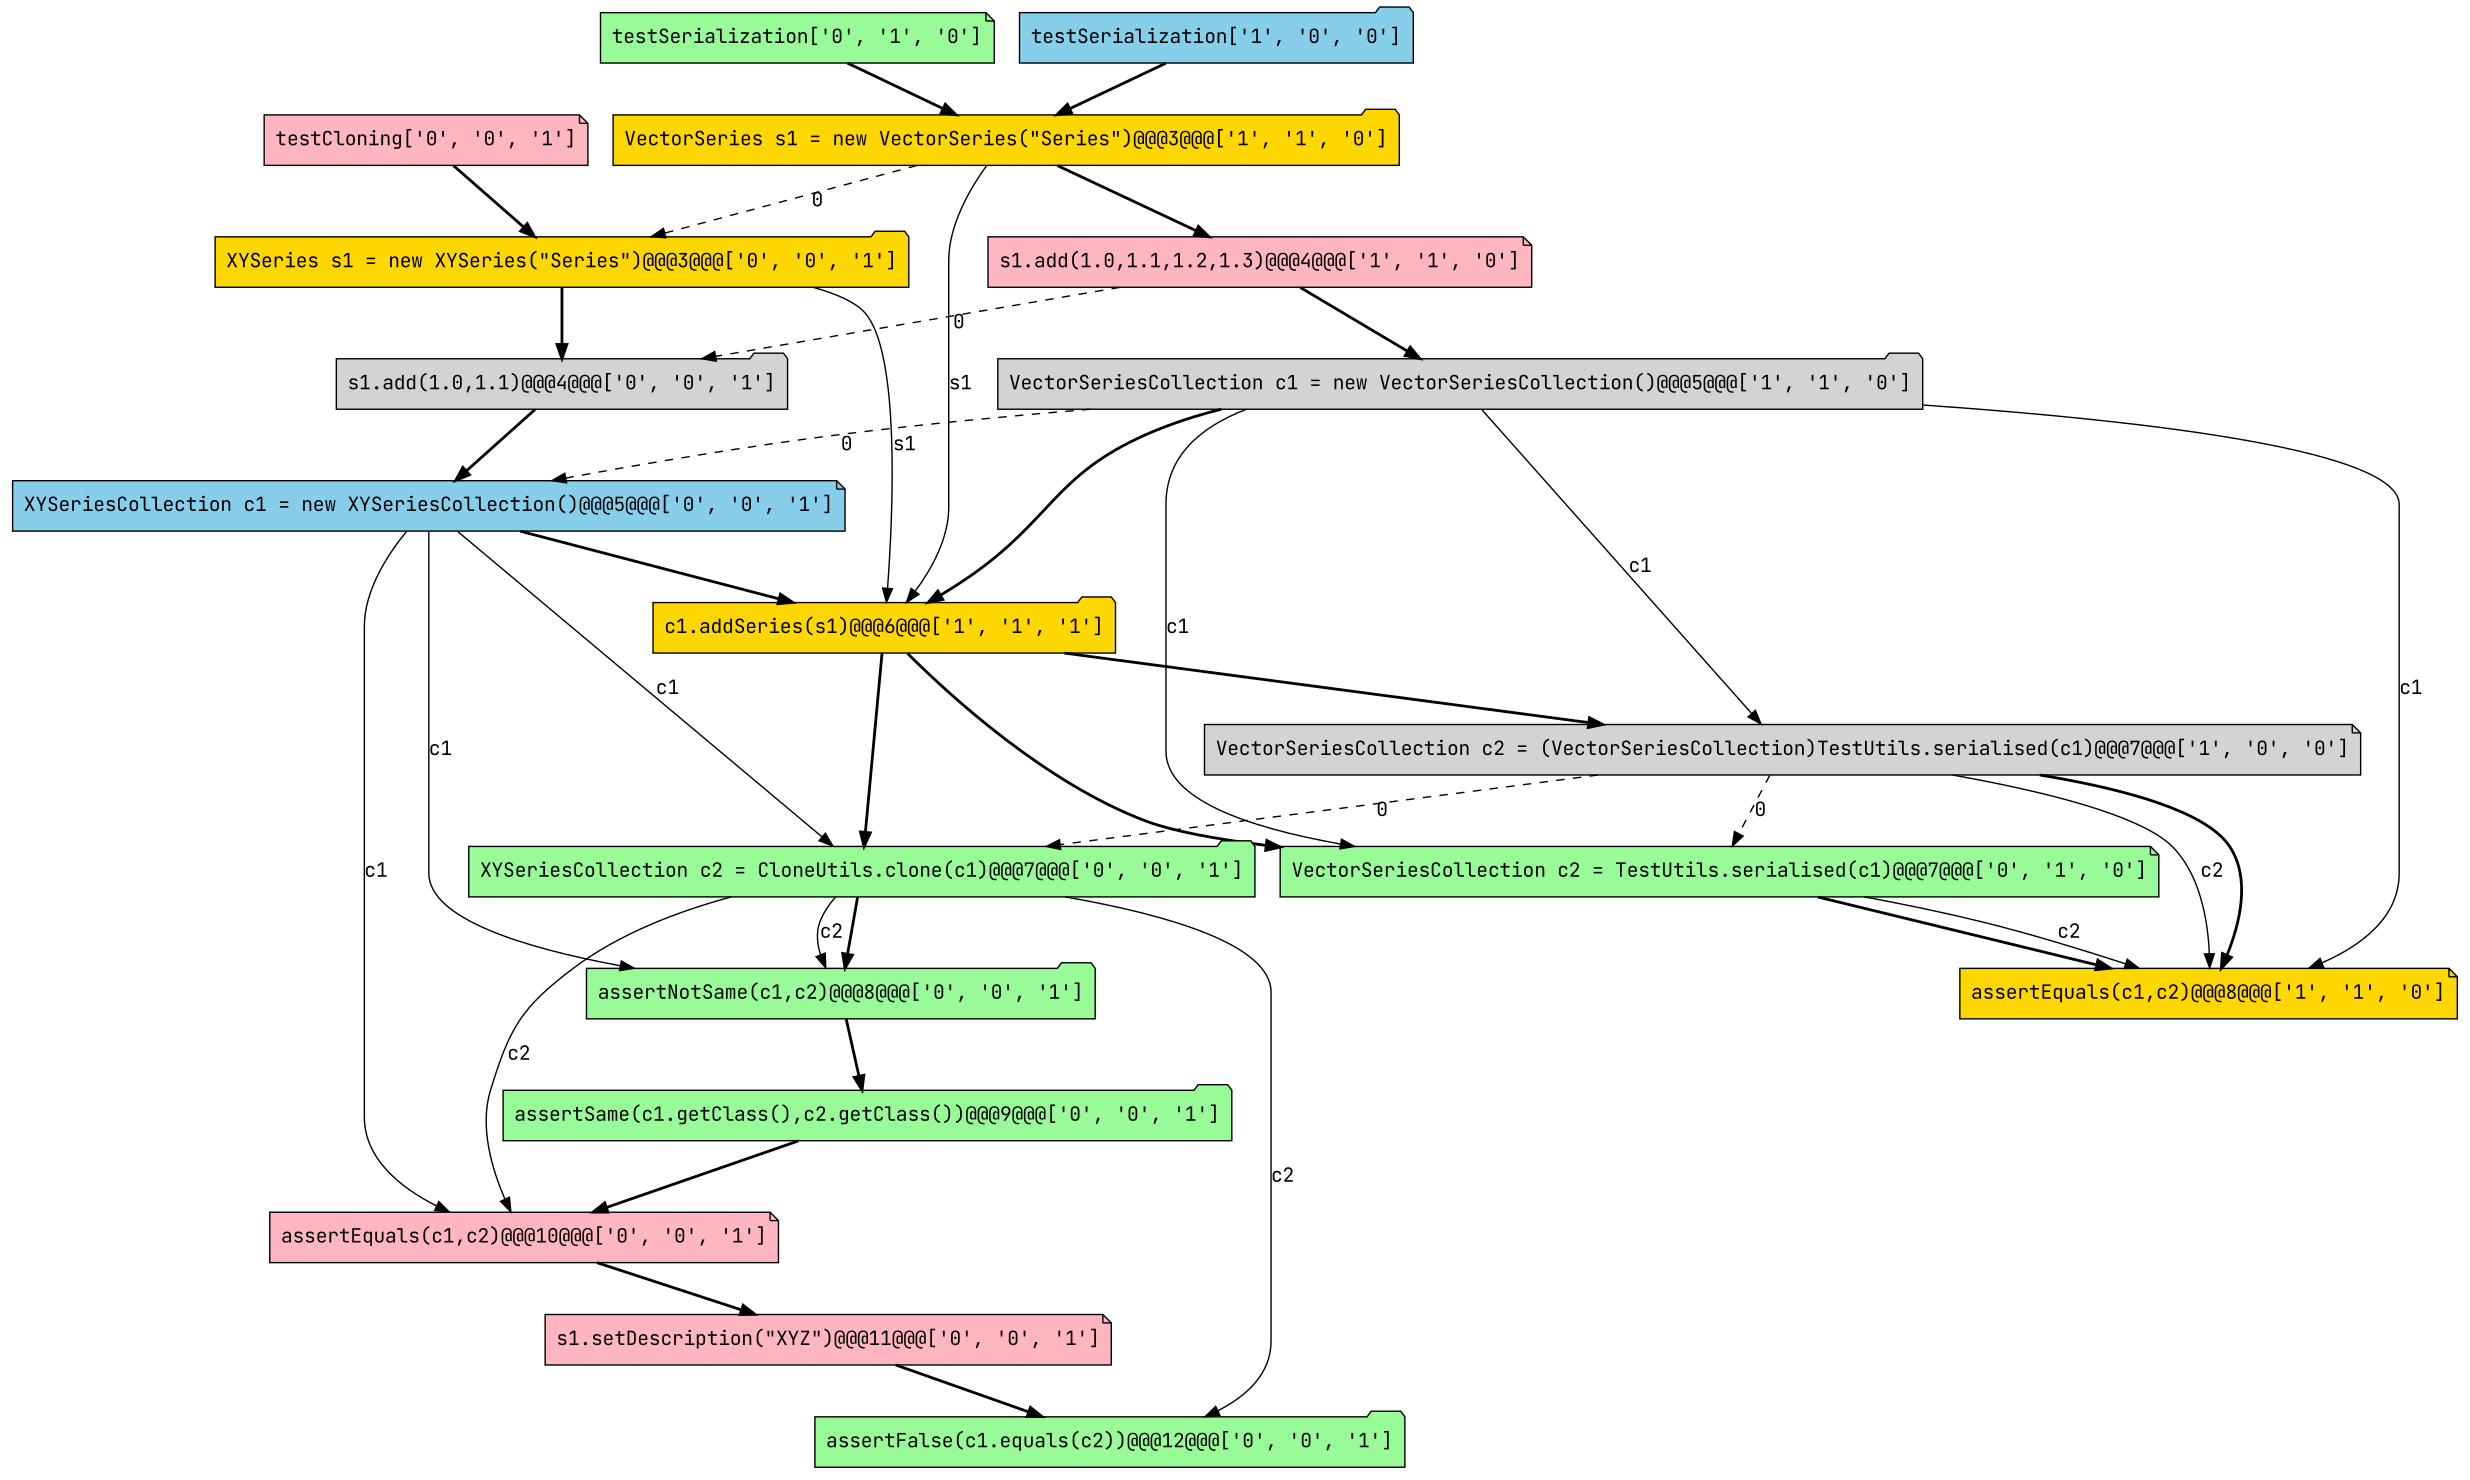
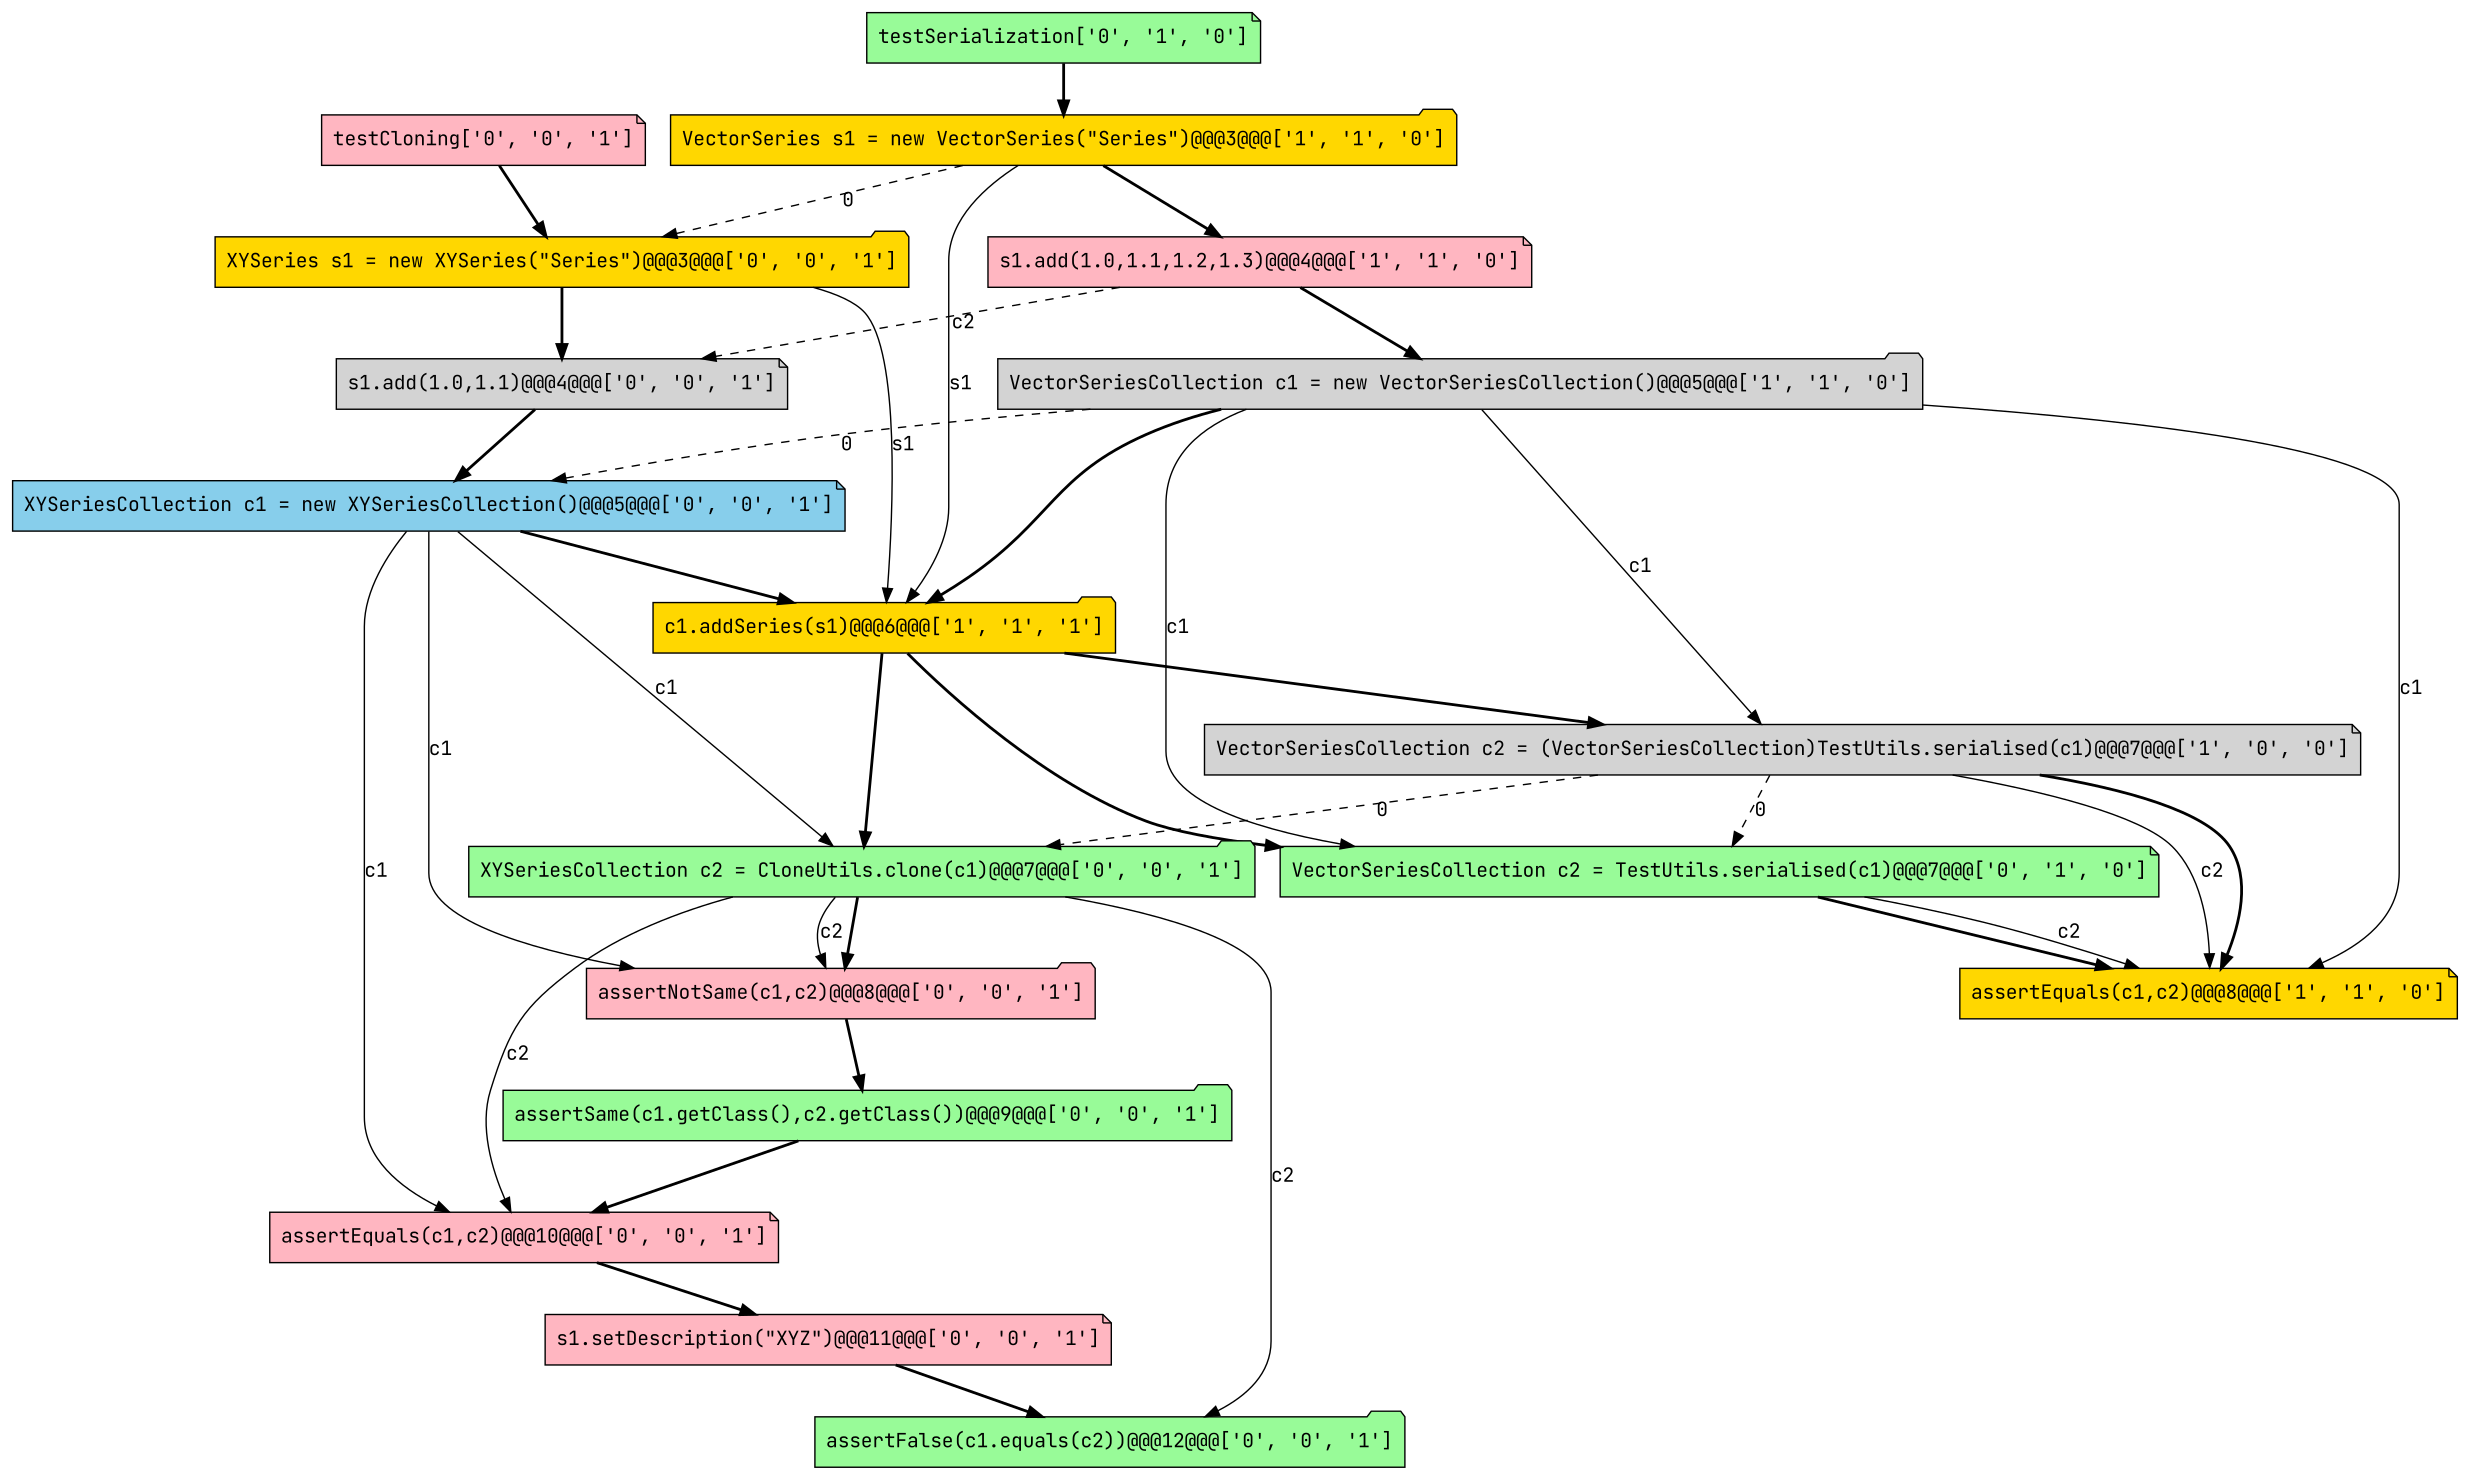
  digraph {
    fontname="JetBrains Mono"
    node [fillcolor=palegreen fontname="JetBrains Mono" shape=note style=filled]
    edge [fontname="JetBrains Mono" style=bold]
-   n1 [label="assertNotSame(c1,c2)@@@8@@@['0', '0', '1']" shape=folder]
+   n1 [fillcolor=lightpink label="assertNotSame(c1,c2)@@@8@@@['0', '0', '1']" shape=folder]
    n2 [label="assertSame(c1.getClass(),c2.getClass())@@@9@@@['0', '0', '1']" shape=folder]
    n3 [fillcolor=lightpink label="assertEquals(c1,c2)@@@10@@@['0', '0', '1']"]
    n4 [fillcolor=gold label="c1.addSeries(s1)@@@6@@@['1', '1', '1']" shape=folder]
    n5 [label="VectorSeriesCollection c2 = TestUtils.serialised(c1)@@@7@@@['0', '1', '0']"]
    n6 [fillcolor=lightgrey label="VectorSeriesCollection c2 = (VectorSeriesCollection)TestUtils.serialised(c1)@@@7@@@['1', '0', '0']"]
    n7 [label="XYSeriesCollection c2 = CloneUtils.clone(c1)@@@7@@@['0', '0', '1']" shape=folder]
    n8 [fillcolor=gold label="assertEquals(c1,c2)@@@8@@@['1', '1', '0']"]
    n9 [label="assertFalse(c1.equals(c2))@@@12@@@['0', '0', '1']" shape=folder]
    n10 [label="testSerialization['0', '1', '0']"]
    n11 [fillcolor=gold label="VectorSeries s1 = new VectorSeries(\"Series\")@@@3@@@['1', '1', '0']" shape=folder]
    n12 [fillcolor=lightpink label="s1.add(1.0,1.1,1.2,1.3)@@@4@@@['1', '1', '0']"]
    n13 [fillcolor=gold label="XYSeries s1 = new XYSeries(\"Series\")@@@3@@@['0', '0', '1']" shape=folder]
-   n14 [fillcolor=lightgrey label="s1.add(1.0,1.1)@@@4@@@['0', '0', '1']" shape=folder]
+   n14 [fillcolor=lightgrey label="s1.add(1.0,1.1)@@@4@@@['0', '0', '1']"]
    n15 [fillcolor=skyblue label="XYSeriesCollection c1 = new XYSeriesCollection()@@@5@@@['0', '0', '1']"]
    n16 [fillcolor=lightpink label="s1.setDescription(\"XYZ\")@@@11@@@['0', '0', '1']"]
-   n17 [fillcolor=skyblue label="testSerialization['1', '0', '0']" shape=folder]
    n18 [fillcolor=lightgrey label="VectorSeriesCollection c1 = new VectorSeriesCollection()@@@5@@@['1', '1', '0']" shape=folder]
    n19 [fillcolor=lightpink label="testCloning['0', '0', '1']"]
    n1 -> n2
    n2 -> n3
    n3 -> n16
    n4 -> n5
    n4 -> n6
    n4 -> n7
    n5 -> n8
    n5 -> n8 [label=c2 style=solid]
    n6 -> n5 [label=0 style=dashed]
    n6 -> n7 [label=0 style=dashed]
    n6 -> n8 [label=c2 style=solid]
    n6 -> n8
    n7 -> n1 [label=c2 style=solid]
    n7 -> n1
    n7 -> n3 [label=c2 style=solid]
    n7 -> n9 [label=c2 style=solid]
    n10 -> n11
    n11 -> n4 [label=s1 style=solid]
    n11 -> n12
    n11 -> n13 [label=0 style=dashed]
-   n12 -> n14 [label=0 style=dashed]
+   n12 -> n14 [label=c2 style=dashed]
    n12 -> n18
    n13 -> n4 [label=s1 style=solid]
    n13 -> n14
    n14 -> n15
    n15 -> n1 [label=c1 style=solid]
    n15 -> n3 [label=c1 style=solid]
    n15 -> n4
    n15 -> n7 [label=c1 style=solid]
    n16 -> n9
-   n17 -> n11
    n18 -> n4
    n18 -> n5 [label=c1 style=solid]
    n18 -> n6 [label=c1 style=solid]
    n18 -> n8 [label=c1 style=solid]
    n18 -> n15 [label=0 style=dashed]
    n19 -> n13
  }
